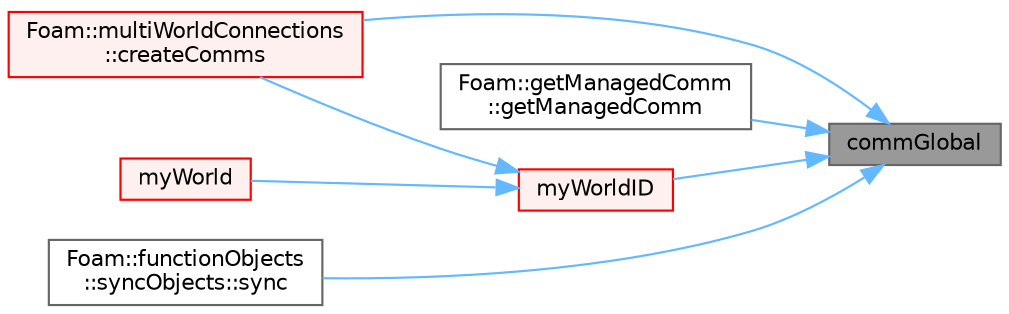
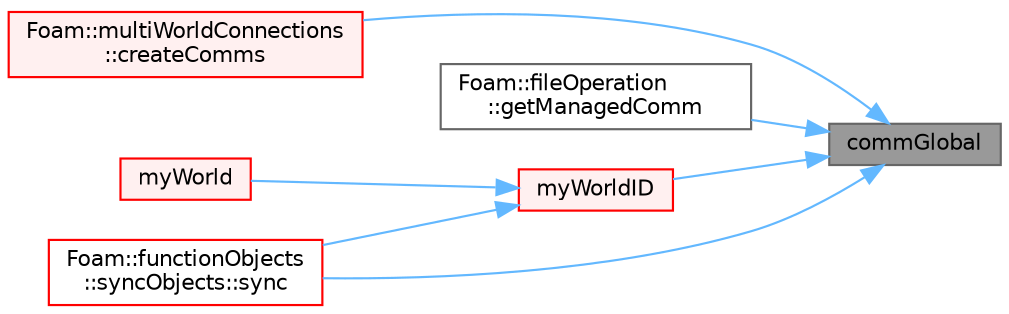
  digraph {
    rankdir=RL
    node [color=red fillcolor="#FFF0F0" fontname=Helvetica fontsize=10 shape=box style=filled]
    edge [color=steelblue1 dir=back fontname=Helvetica fontsize=10 labelfontname=Helvetica labelfontsize=10 style=solid]
    n1 [color=gray40 fillcolor=grey60 fontcolor=black height=0.2 label=commGlobal width=0.4]
    n2 [height=0.2 label="Foam::multiWorldConnections\l::createComms" width=0.4]
-   n3 [color=grey40 fillcolor=white height=0.2 label="Foam::getManagedComm\l::getManagedComm" width=0.4]
+   n3 [color=grey40 fillcolor=white height=0.2 label="Foam::fileOperation\l::getManagedComm" width=0.4]
    n4 [height=0.2 label=myWorldID width=0.4]
-   n5 [color=grey40 fillcolor=white height=0.2 label="Foam::functionObjects\l::syncObjects::sync" width=0.4]
+   n5 [fillcolor=white height=0.2 label="Foam::functionObjects\l::syncObjects::sync" width=0.4]
    n6 [height=0.2 label=myWorld width=0.4]
    n1 -> n2
    n1 -> n3
    n1 -> n4
    n1 -> n5
-   n4 -> n2
+   n4 -> n5
    n4 -> n6
  }
